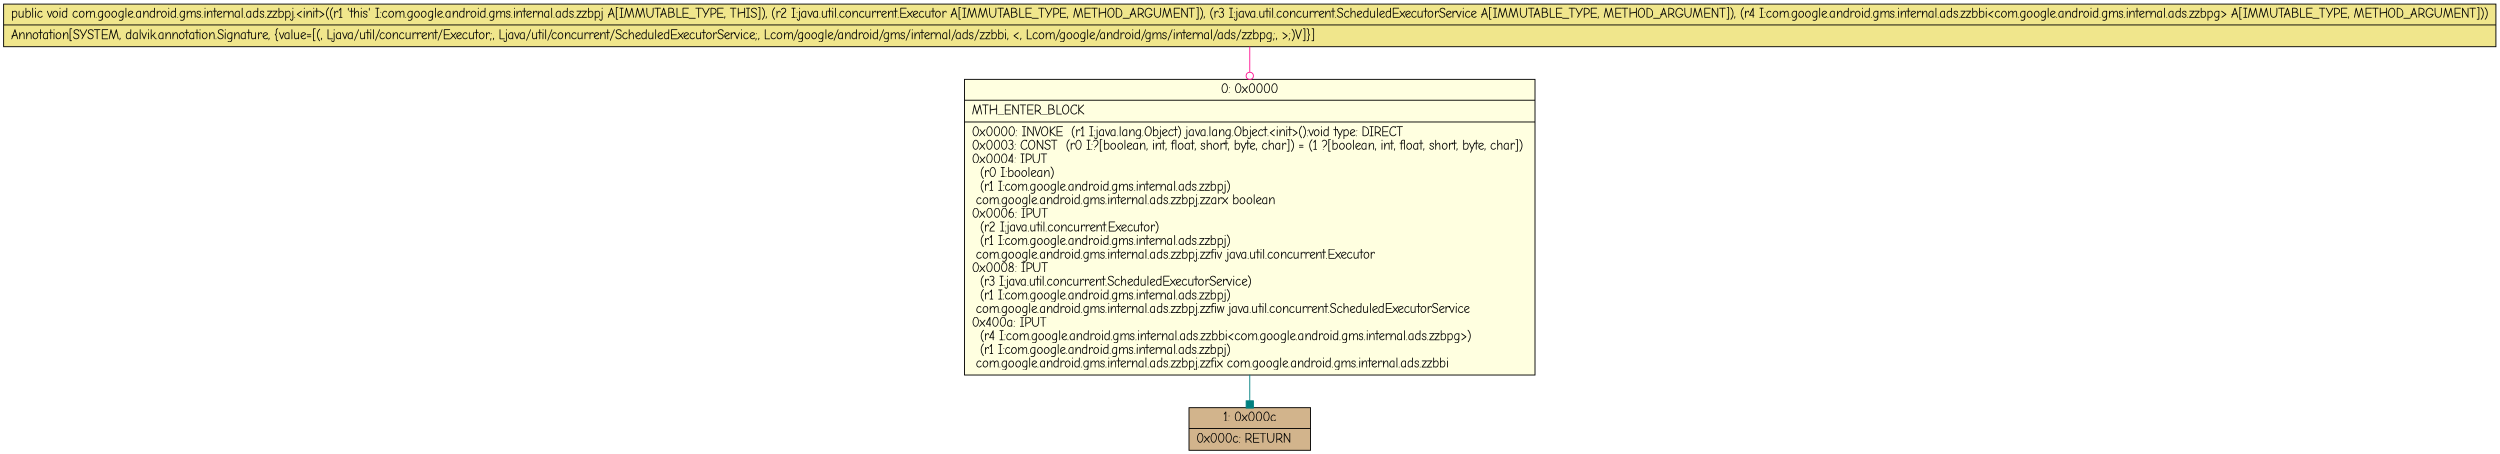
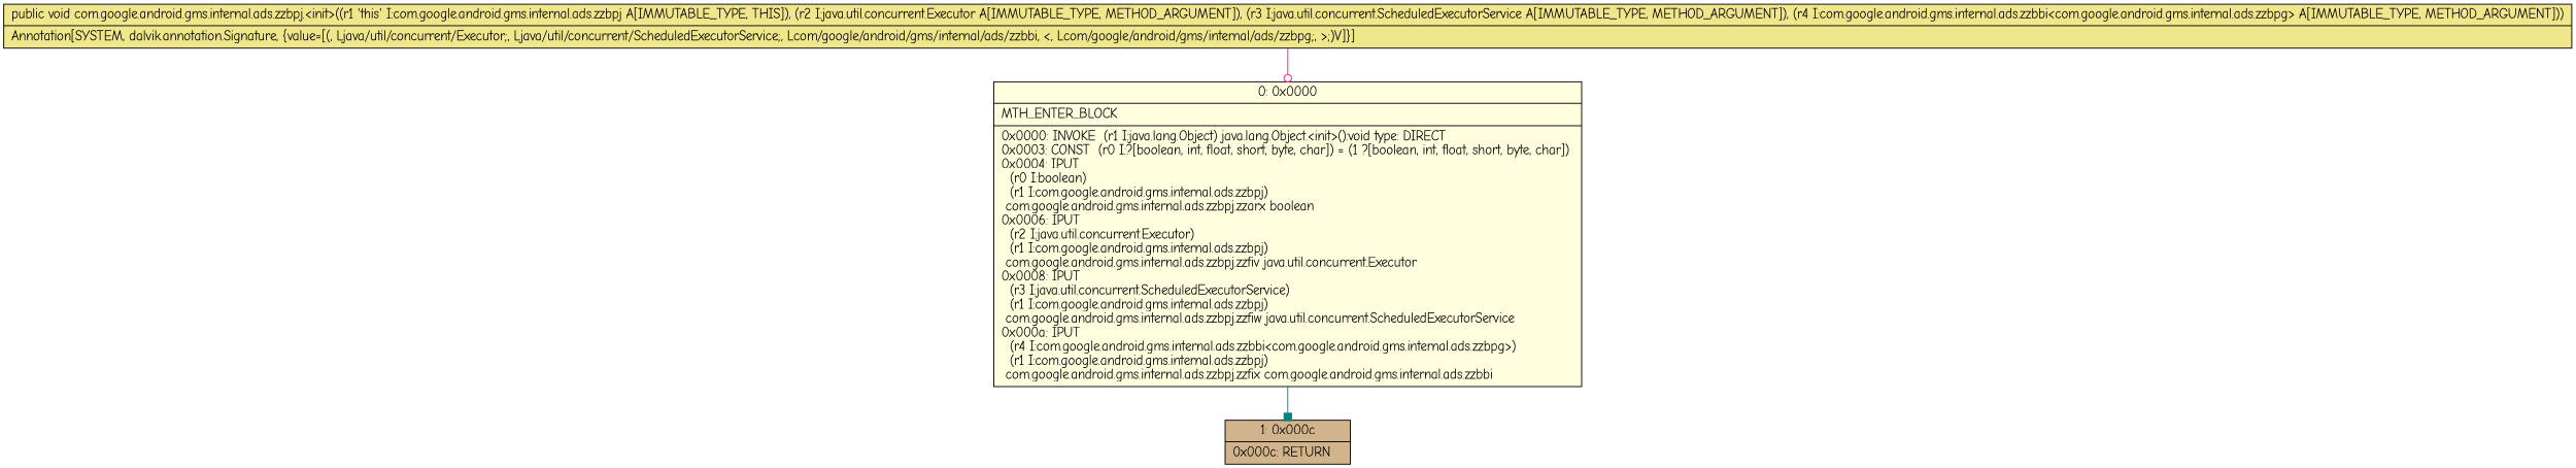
  digraph {
    fontname="Comic Neue"
    node [shape=record style=filled fontname="Comic Neue"]
    edge [fontname="Comic Neue"]
-   n1 [label="{0\:\ 0x0000|MTH_ENTER_BLOCK\l|0x0000: INVOKE  (r1 I:java.lang.Object) java.lang.Object.\<init\>():void type: DIRECT \l0x0003: CONST  (r0 I:?[boolean, int, float, short, byte, char]) = (1 ?[boolean, int, float, short, byte, char]) \l0x0004: IPUT  \l  (r0 I:boolean)\l  (r1 I:com.google.android.gms.internal.ads.zzbpj)\l com.google.android.gms.internal.ads.zzbpj.zzarx boolean \l0x0006: IPUT  \l  (r2 I:java.util.concurrent.Executor)\l  (r1 I:com.google.android.gms.internal.ads.zzbpj)\l com.google.android.gms.internal.ads.zzbpj.zzfiv java.util.concurrent.Executor \l0x0008: IPUT  \l  (r3 I:java.util.concurrent.ScheduledExecutorService)\l  (r1 I:com.google.android.gms.internal.ads.zzbpj)\l com.google.android.gms.internal.ads.zzbpj.zzfiw java.util.concurrent.ScheduledExecutorService \l0x400a: IPUT  \l  (r4 I:com.google.android.gms.internal.ads.zzbbi\<com.google.android.gms.internal.ads.zzbpg\>)\l  (r1 I:com.google.android.gms.internal.ads.zzbpj)\l com.google.android.gms.internal.ads.zzbpj.zzfix com.google.android.gms.internal.ads.zzbbi \l}" fillcolor=lightyellow]
+   n1 [label="{0\:\ 0x0000|MTH_ENTER_BLOCK\l|0x0000: INVOKE  (r1 I:java.lang.Object) java.lang.Object.\<init\>():void type: DIRECT \l0x0003: CONST  (r0 I:?[boolean, int, float, short, byte, char]) = (1 ?[boolean, int, float, short, byte, char]) \l0x0004: IPUT  \l  (r0 I:boolean)\l  (r1 I:com.google.android.gms.internal.ads.zzbpj)\l com.google.android.gms.internal.ads.zzbpj.zzarx boolean \l0x0006: IPUT  \l  (r2 I:java.util.concurrent.Executor)\l  (r1 I:com.google.android.gms.internal.ads.zzbpj)\l com.google.android.gms.internal.ads.zzbpj.zzfiv java.util.concurrent.Executor \l0x0008: IPUT  \l  (r3 I:java.util.concurrent.ScheduledExecutorService)\l  (r1 I:com.google.android.gms.internal.ads.zzbpj)\l com.google.android.gms.internal.ads.zzbpj.zzfiw java.util.concurrent.ScheduledExecutorService \l0x000a: IPUT  \l  (r4 I:com.google.android.gms.internal.ads.zzbbi\<com.google.android.gms.internal.ads.zzbpg\>)\l  (r1 I:com.google.android.gms.internal.ads.zzbpj)\l com.google.android.gms.internal.ads.zzbpj.zzfix com.google.android.gms.internal.ads.zzbbi \l}" fillcolor=lightyellow]
    n2 [label="{1\:\ 0x000c|0x000c: RETURN   \l}" fillcolor=tan]
    n3 [label="{public void com.google.android.gms.internal.ads.zzbpj.\<init\>((r1 'this' I:com.google.android.gms.internal.ads.zzbpj A[IMMUTABLE_TYPE, THIS]), (r2 I:java.util.concurrent.Executor A[IMMUTABLE_TYPE, METHOD_ARGUMENT]), (r3 I:java.util.concurrent.ScheduledExecutorService A[IMMUTABLE_TYPE, METHOD_ARGUMENT]), (r4 I:com.google.android.gms.internal.ads.zzbbi\<com.google.android.gms.internal.ads.zzbpg\> A[IMMUTABLE_TYPE, METHOD_ARGUMENT]))  | Annotation[SYSTEM, dalvik.annotation.Signature, \{value=[(, Ljava\/util\/concurrent\/Executor;, Ljava\/util\/concurrent\/ScheduledExecutorService;, Lcom\/google\/android\/gms\/internal\/ads\/zzbbi, \<, Lcom\/google\/android\/gms\/internal\/ads\/zzbpg;, \>;)V]\}]\l}" fillcolor=khaki]
    n1 -> n2 [color=teal arrowhead=box]
    n3 -> n1 [color=deeppink arrowhead=odot]
  }
